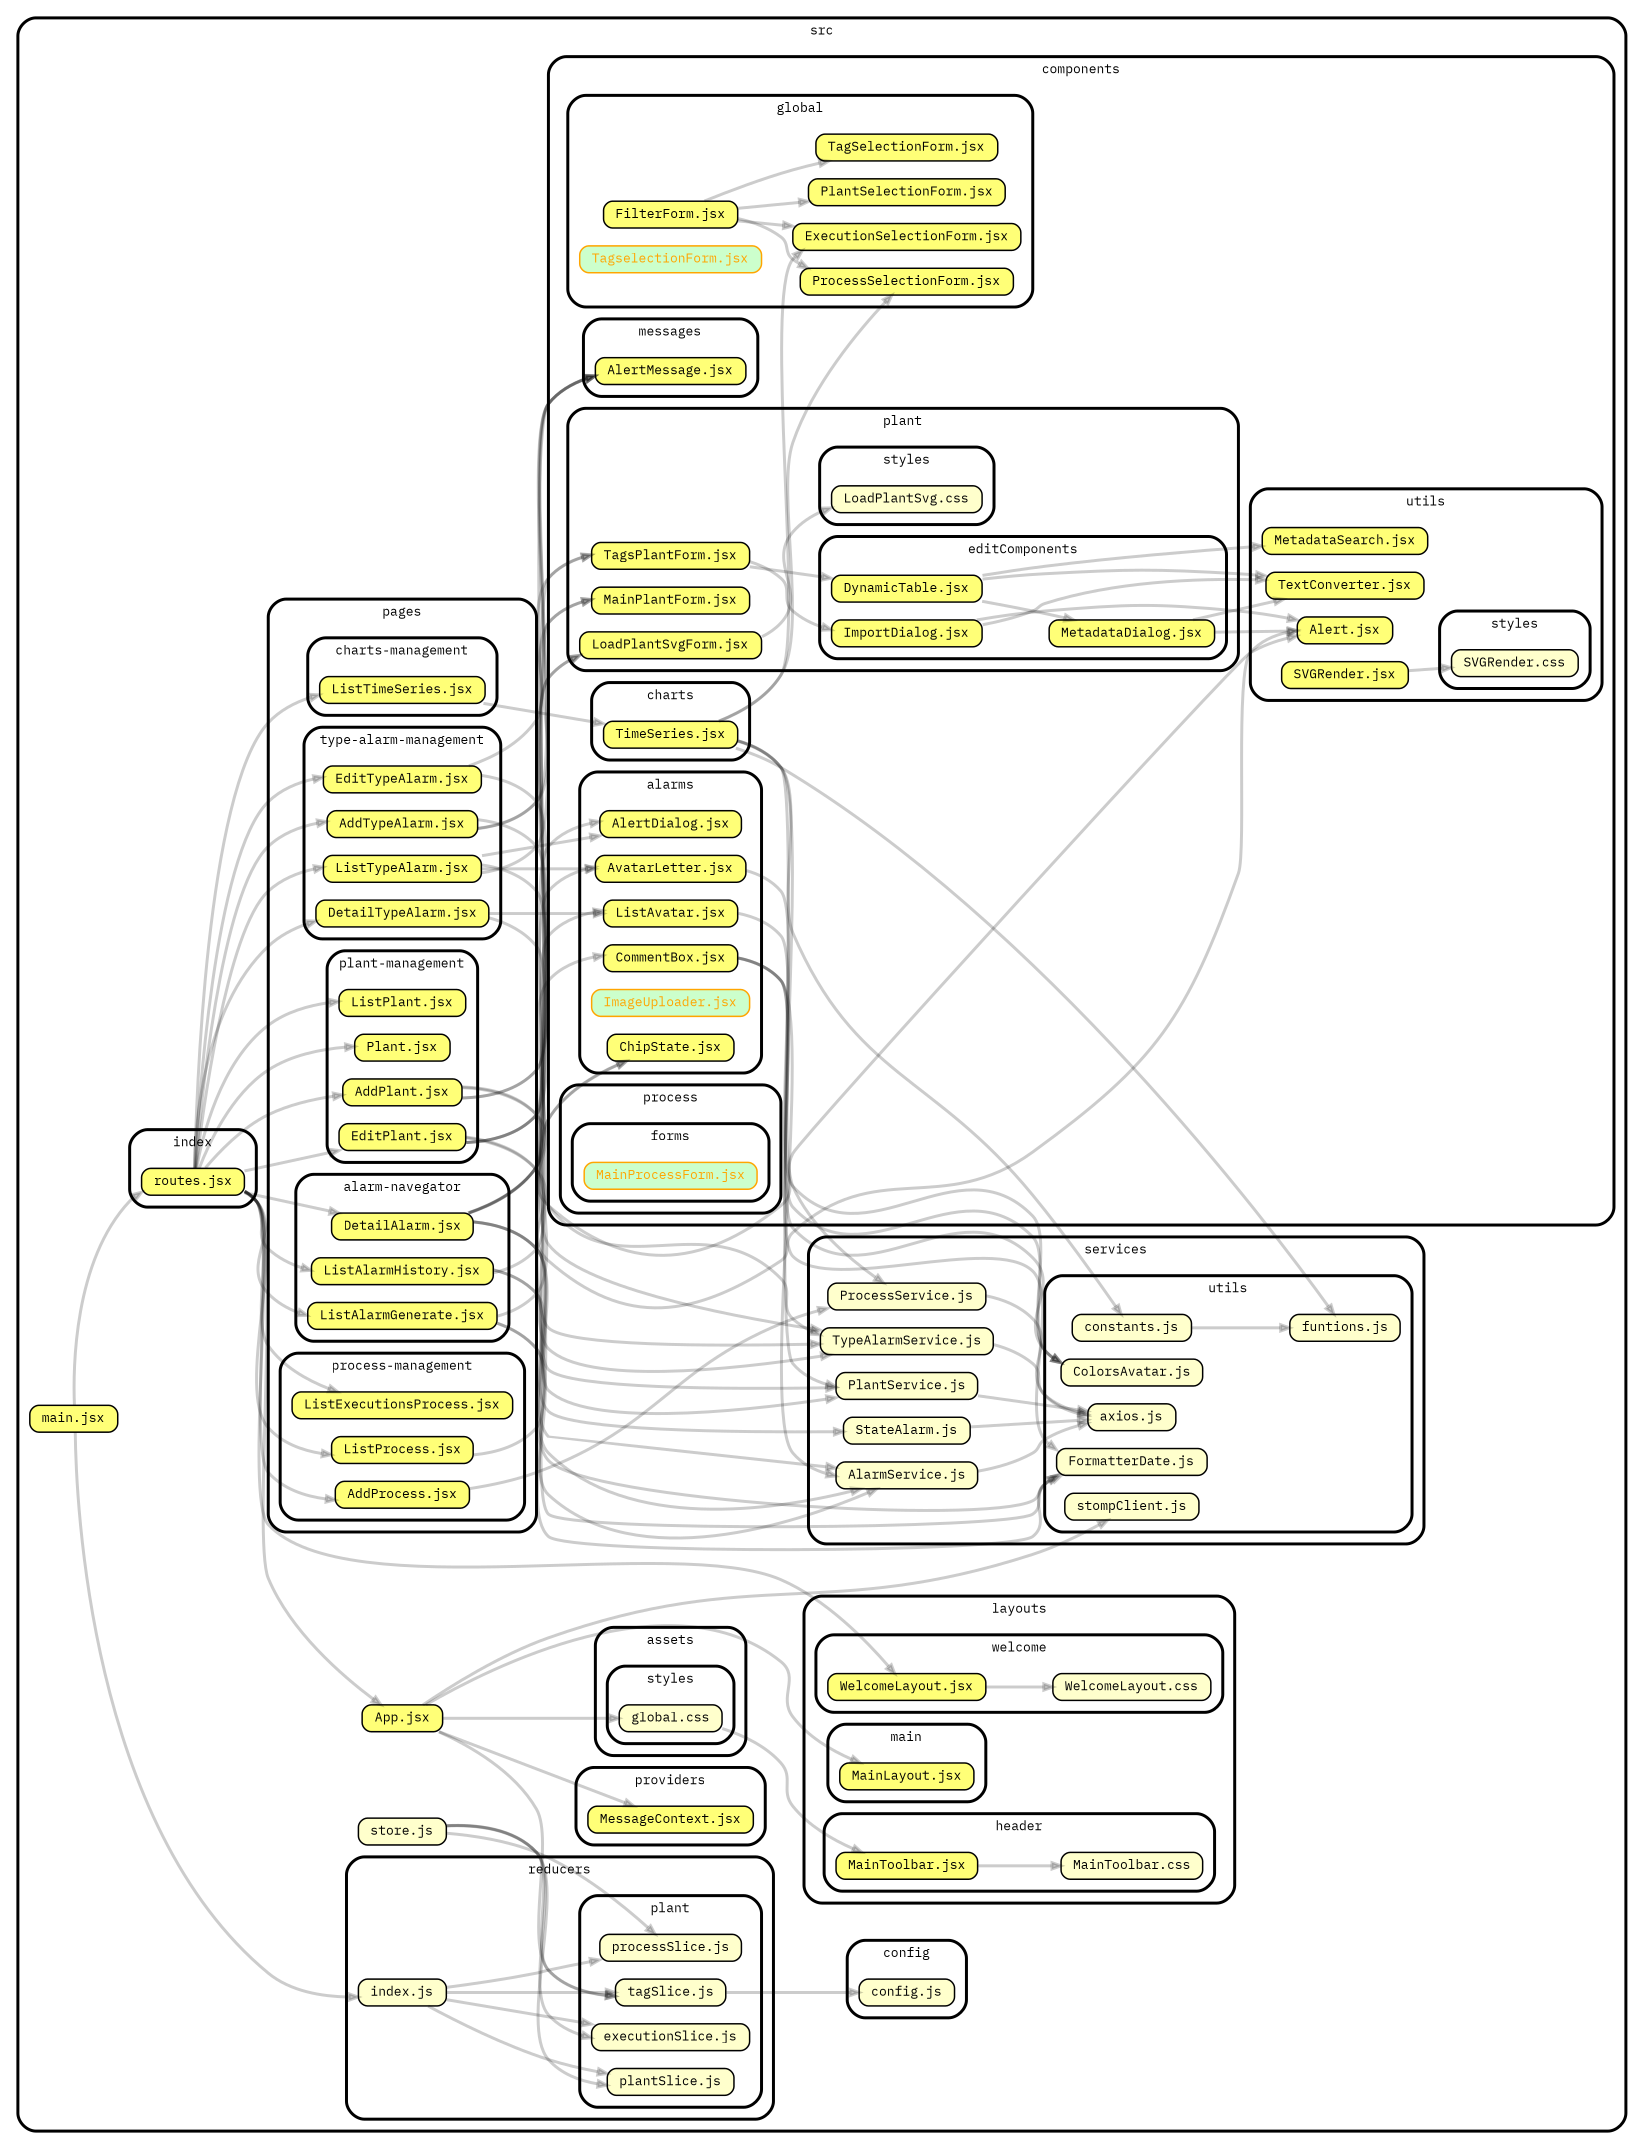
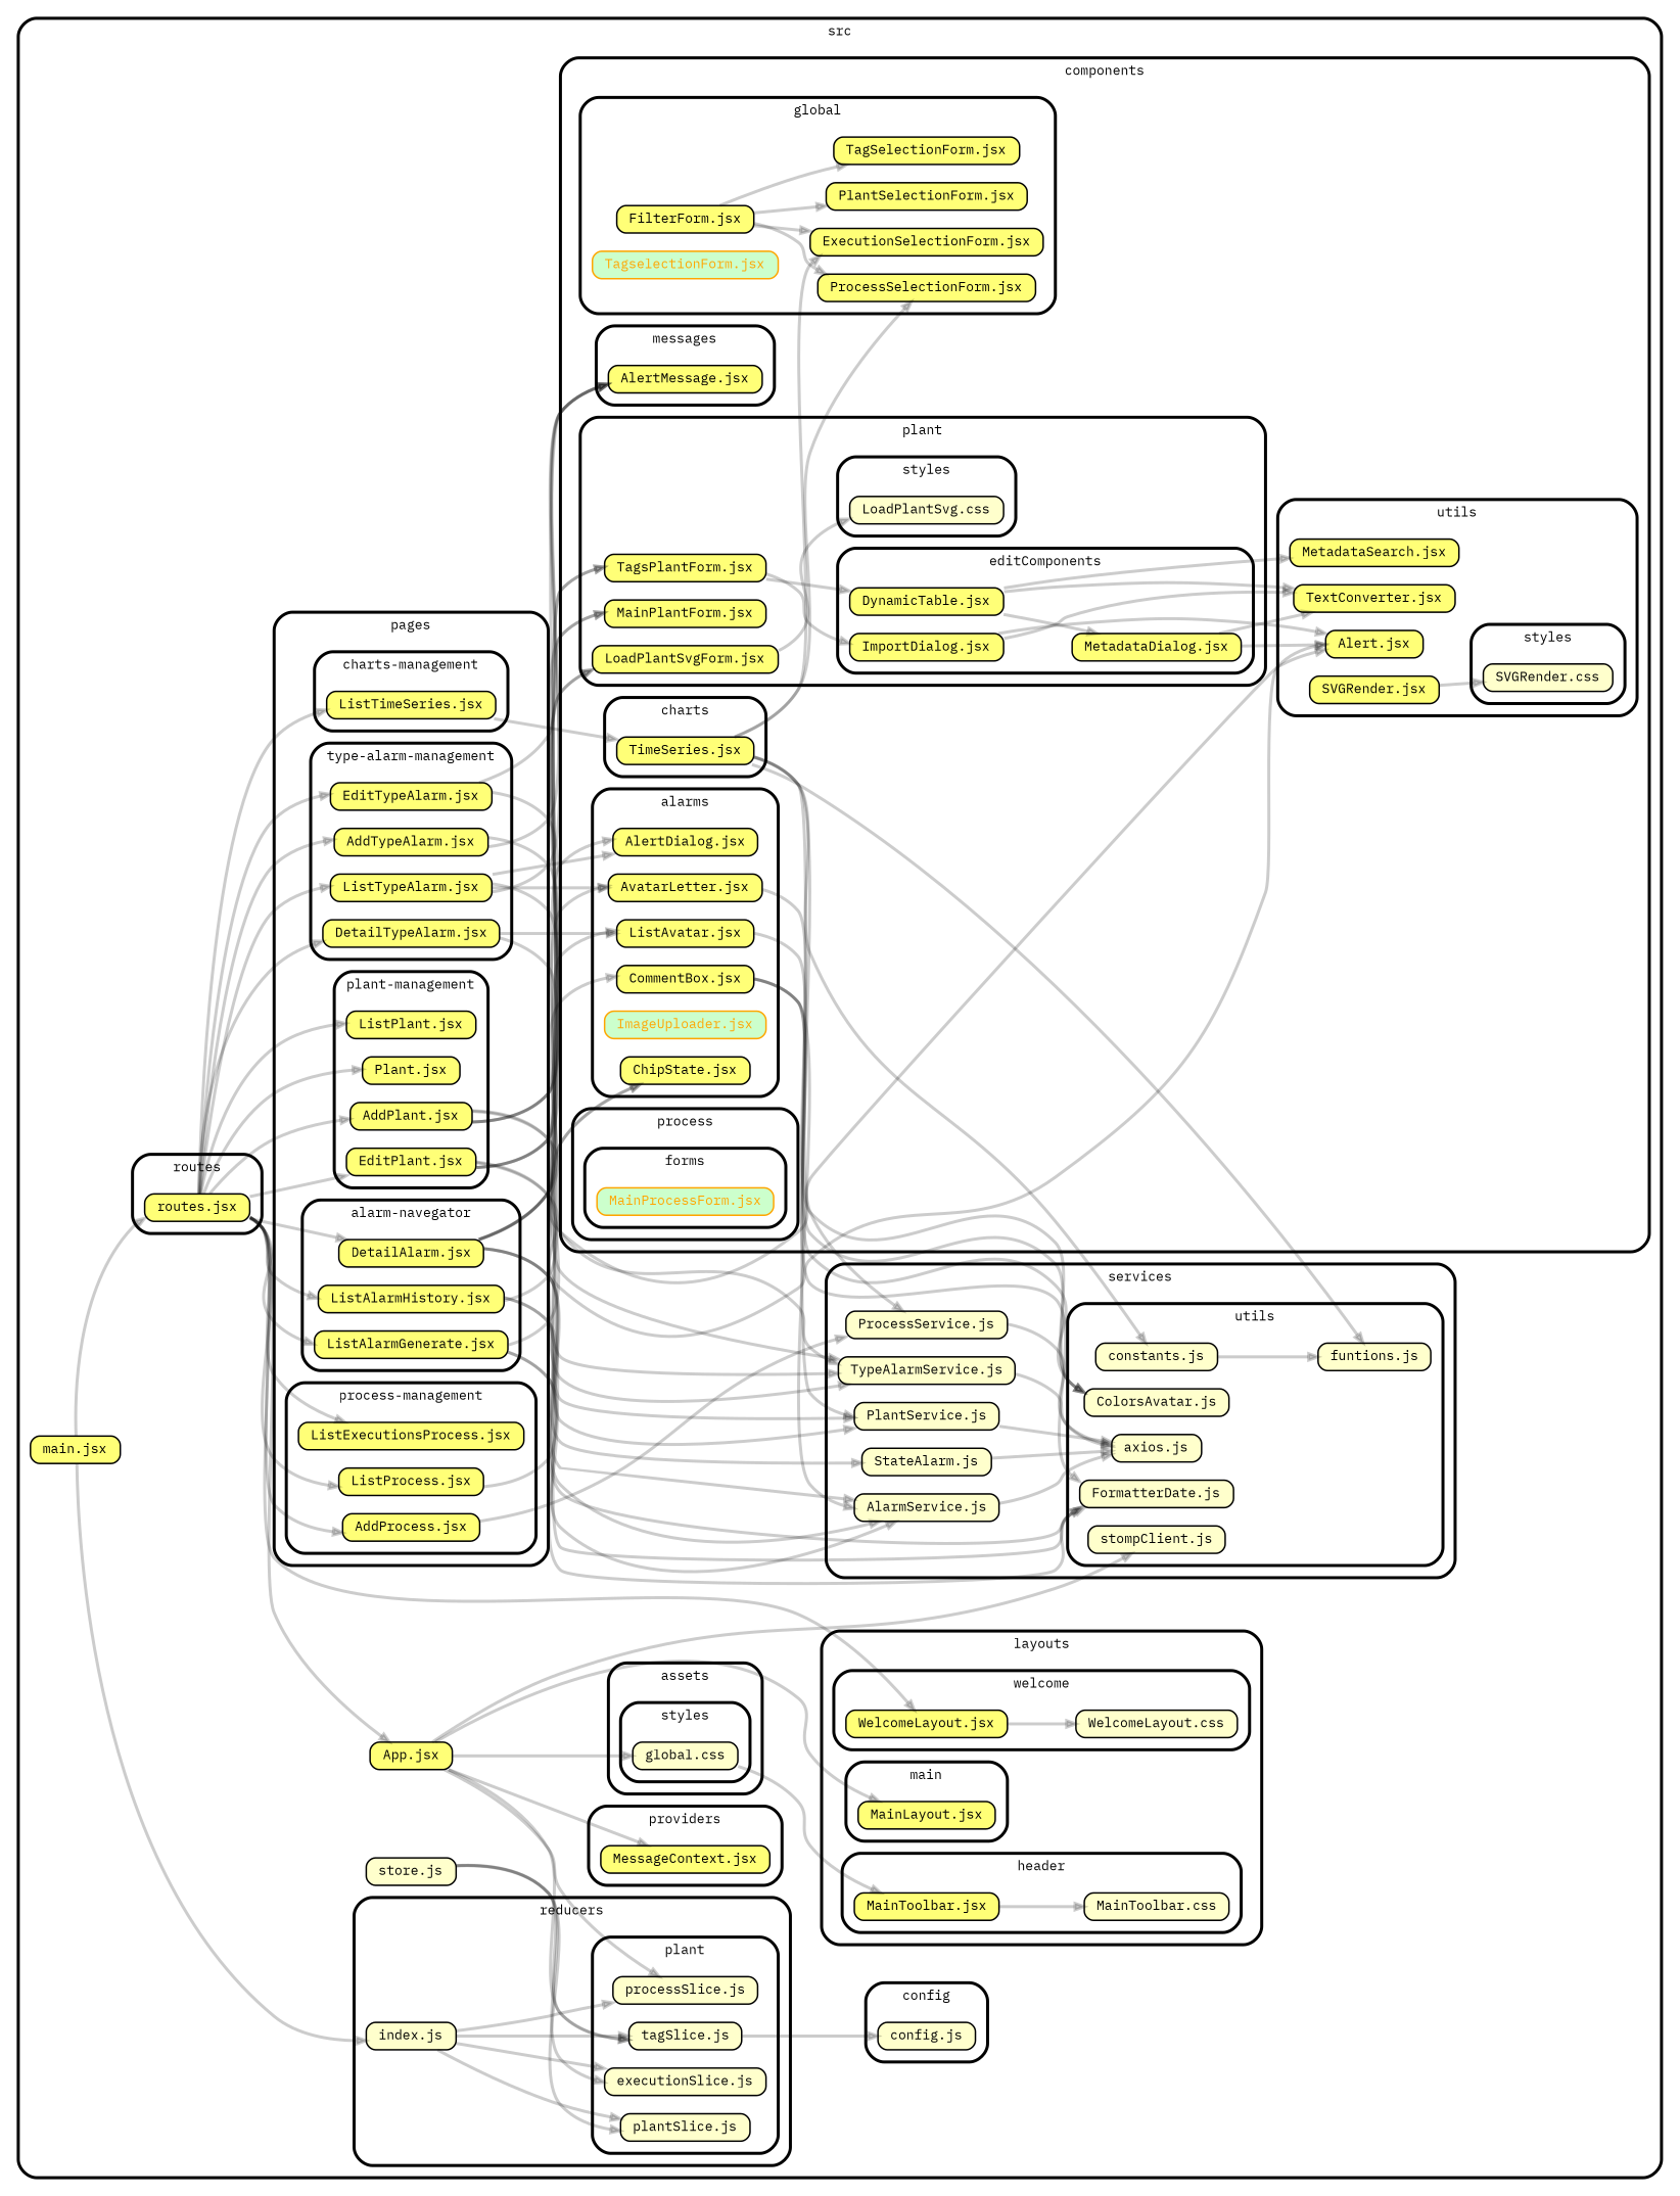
  strict digraph {
    compound=true
    fillcolor="#ffffff"
    fontname="IBM Plex Mono"
    fontsize=9
    nodesep=0.16
    rankdir=LR
    ranksep=0.18
    splines=true
    style="rounded,bold,filled"
    node [color=black fillcolor="#ffff77" fontcolor=black fontname="IBM Plex Mono" fontsize=9 shape=box style="rounded, filled"]
    edge [arrowhead=normal arrowsize=0.6 color="#00000033" fontname="IBM Plex Mono" fontsize=9 penwidth=2.0]
    n1 [fillcolor="#ffffcc" height=0.2 label=<global.css>]
    n2 [height=0.2 label=<AlertDialog.jsx>]
    n3 [height=0.2 label=<AvatarLetter.jsx>]
    n4 [height=0.2 label=<ChipState.jsx>]
    n5 [height=0.2 label=<CommentBox.jsx>]
    n6 [color=orange fillcolor="#ccffcc" fontcolor=orange height=0.2 label=<ImageUploader.jsx>]
    n7 [height=0.2 label=<ListAvatar.jsx>]
    n8 [height=0.2 label=<TimeSeries.jsx>]
    n9 [height=0.2 label=<ExecutionSelectionForm.jsx>]
    n10 [height=0.2 label=<ProcessSelectionForm.jsx>]
    n11 [height=0.2 label=<FilterForm.jsx>]
    n12 [height=0.2 label=<PlantSelectionForm.jsx>]
    n13 [height=0.2 label=<TagSelectionForm.jsx>]
    n14 [color=orange fillcolor="#ccffcc" fontcolor=orange height=0.2 label=<TagselectionForm.jsx>]
    n15 [height=0.2 label=<AlertMessage.jsx>]
    n16 [height=0.2 label=<DynamicTable.jsx>]
    n17 [height=0.2 label=<ImportDialog.jsx>]
    n18 [height=0.2 label=<MetadataDialog.jsx>]
    n19 [fillcolor="#ffffcc" height=0.2 label=<LoadPlantSvg.css>]
    n20 [height=0.2 label=<LoadPlantSvgForm.jsx>]
    n21 [height=0.2 label=<MainPlantForm.jsx>]
    n22 [height=0.2 label=<TagsPlantForm.jsx>]
    n23 [color=orange fillcolor="#ccffcc" fontcolor=orange height=0.2 label=<MainProcessForm.jsx>]
    n24 [fillcolor="#ffffcc" height=0.2 label=<SVGRender.css>]
    n25 [height=0.2 label=<MetadataSearch.jsx>]
    n26 [height=0.2 label=<TextConverter.jsx>]
    n27 [height=0.2 label=<Alert.jsx>]
    n28 [height=0.2 label=<SVGRender.jsx>]
    n29 [height=0.2 label=<DetailAlarm.jsx>]
    n30 [height=0.2 label=<ListAlarmGenerate.jsx>]
    n31 [height=0.2 label=<ListAlarmHistory.jsx>]
    n32 [height=0.2 label=<ListTimeSeries.jsx>]
    n33 [height=0.2 label=<AddPlant.jsx>]
    n34 [height=0.2 label=<EditPlant.jsx>]
    n35 [height=0.2 label=<ListPlant.jsx>]
    n36 [height=0.2 label=<Plant.jsx>]
    n37 [height=0.2 label=<AddProcess.jsx>]
    n38 [height=0.2 label=<ListExecutionsProcess.jsx>]
    n39 [height=0.2 label=<ListProcess.jsx>]
    n40 [height=0.2 label=<AddTypeAlarm.jsx>]
    n41 [height=0.2 label=<DetailTypeAlarm.jsx>]
    n42 [height=0.2 label=<EditTypeAlarm.jsx>]
    n43 [height=0.2 label=<ListTypeAlarm.jsx>]
    n44 [height=0.2 label=<MessageContext.jsx>]
    n45 [fillcolor="#ffffcc" height=0.2 label=<config.js>]
    n46 [fillcolor="#ffffcc" height=0.2 label=<MainToolbar.css>]
    n47 [height=0.2 label=<MainToolbar.jsx>]
    n48 [height=0.2 label=<MainLayout.jsx>]
    n49 [fillcolor="#ffffcc" height=0.2 label=<WelcomeLayout.css>]
    n50 [height=0.2 label=<WelcomeLayout.jsx>]
    n51 [fillcolor="#ffffcc" height=0.2 label=<tagSlice.js>]
    n52 [fillcolor="#ffffcc" height=0.2 label=<executionSlice.js>]
    n53 [fillcolor="#ffffcc" height=0.2 label=<plantSlice.js>]
    n54 [fillcolor="#ffffcc" height=0.2 label=<processSlice.js>]
    n55 [fillcolor="#ffffcc" height=0.2 label=<index.js>]
    n56 [height=0.2 label=<routes.jsx>]
    n57 [fillcolor="#ffffcc" height=0.2 label=<stompClient.js>]
    n58 [fillcolor="#ffffcc" height=0.2 label=<ColorsAvatar.js>]
    n59 [fillcolor="#ffffcc" height=0.2 label=<FormatterDate.js>]
    n60 [fillcolor="#ffffcc" height=0.2 label=<constants.js>]
    n61 [fillcolor="#ffffcc" height=0.2 label=<funtions.js>]
    n62 [fillcolor="#ffffcc" height=0.2 label=<axios.js>]
    n63 [fillcolor="#ffffcc" height=0.2 label=<AlarmService.js>]
    n64 [fillcolor="#ffffcc" height=0.2 label=<PlantService.js>]
    n65 [fillcolor="#ffffcc" height=0.2 label=<ProcessService.js>]
    n66 [fillcolor="#ffffcc" height=0.2 label=<StateAlarm.js>]
    n67 [fillcolor="#ffffcc" height=0.2 label=<TypeAlarmService.js>]
    n68 [height=0.2 label=<App.jsx>]
    n69 [height=0.2 label=<main.jsx>]
    n70 [fillcolor="#ffffcc" height=0.2 label=<store.js>]
    subgraph cluster_1 {
      label=src
      n68
      n69
      n70
      subgraph cluster_2 {
        label=assets
        subgraph cluster_3 {
          label=styles
          n1
        }
      }
      subgraph cluster_4 {
        label=components
        subgraph cluster_5 {
          label=alarms
          n2
          n3
          n4
          n5
          n6
          n7
        }
        subgraph cluster_6 {
          label=charts
          n8
        }
        subgraph cluster_7 {
          label=global
          n9
          n10
          n11
          n12
          n13
          n14
        }
        subgraph cluster_8 {
          label=messages
          n15
        }
        subgraph cluster_9 {
          label=plant
          n20
          n21
          n22
          subgraph cluster_10 {
            label=editComponents
            n16
            n17
            n18
          }
          subgraph cluster_11 {
            label=styles
            n19
          }
        }
        subgraph cluster_12 {
          label=process
          subgraph cluster_13 {
            label=forms
            n23
          }
        }
        subgraph cluster_14 {
          label=utils
          n25
          n26
          n27
          n28
          subgraph cluster_15 {
            label=styles
            n24
          }
        }
      }
      subgraph cluster_16 {
        label=pages
        subgraph cluster_17 {
          label="alarm-navegator"
          n29
          n30
          n31
        }
        subgraph cluster_18 {
          label="charts-management"
          n32
        }
        subgraph cluster_19 {
          label="plant-management"
          n33
          n34
          n35
          n36
        }
        subgraph cluster_20 {
          label="process-management"
          n37
          n38
          n39
        }
        subgraph cluster_21 {
          label="type-alarm-management"
          n40
          n41
          n42
          n43
        }
      }
      subgraph cluster_22 {
        label=providers
        n44
      }
      subgraph cluster_23 {
        label=config
        n45
      }
      subgraph cluster_24 {
        label=layouts
        subgraph cluster_25 {
          label=header
          n46
          n47
        }
        subgraph cluster_26 {
          label=main
          n48
        }
        subgraph cluster_27 {
          label=welcome
          n49
          n50
        }
      }
      subgraph cluster_28 {
        label=reducers
        n55
        subgraph cluster_29 {
          label=plant
          n51
          n52
          n53
          n54
        }
      }
      subgraph cluster_30 {
-       label=index
+       label=routes
        n56
      }
      subgraph cluster_31 {
        label=services
        n63
        n64
        n65
        n66
        n67
        subgraph cluster_32 {
          label=utils
          n57
          n58
          n59
          n60
          n61
          n62
        }
      }
    }
    n1 -> n47
    n3 -> n58
    n5 -> n58
    n5 -> n59
    n5 -> n63
    n7 -> n58
    n8 -> n9
    n8 -> n10
    n8 -> n60
    n8 -> n61
    n8 -> n64
    n8 -> n65
    n11 -> n9
    n11 -> n10
    n11 -> n12
    n11 -> n13
    n16 -> n18
    n16 -> n25
    n16 -> n26
    n17 -> n26
    n17 -> n27
    n18 -> n26
    n18 -> n27
    n20 -> n19
    n22 -> n16
    n22 -> n17
    n28 -> n24
    n29 -> n2
    n29 -> n5
    n29 -> n7
    n29 -> n15
    n29 -> n59
    n29 -> n63
    n29 -> n66
    n30 -> n4
    n30 -> n59
    n30 -> n63
    n31 -> n3
    n31 -> n59
    n31 -> n63
    n32 -> n8
    n33 -> n20
    n33 -> n21
-   n40 -> n22
+   n33 -> n22
    n33 -> n27
    n33 -> n64
    n34 -> n20
    n34 -> n21
    n34 -> n22
    n34 -> n27
    n34 -> n64
    n37 -> n65
    n39 -> n4
    n40 -> n15
    n40 -> n67
    n41 -> n7
    n41 -> n67
    n42 -> n15
    n42 -> n67
    n43 -> n2
    n43 -> n3
    n43 -> n15
    n43 -> n67
    n47 -> n46
    n50 -> n49
    n51 -> n45
    n55 -> n51
    n55 -> n52
    n55 -> n53
    n55 -> n54
    n56 -> n29
    n56 -> n30
    n56 -> n31
    n56 -> n32
    n56 -> n33
    n56 -> n34
    n56 -> n35
    n56 -> n36
    n56 -> n37
    n56 -> n38
    n56 -> n39
    n56 -> n40
    n56 -> n41
    n56 -> n42
    n56 -> n43
    n56 -> n50
    n56 -> n68
    n60 -> n61
    n63 -> n62
    n64 -> n62
    n65 -> n62
    n66 -> n62
    n67 -> n62
    n68 -> n1
    n68 -> n44
    n68 -> n48
    n68 -> n51
    n68 -> n57
    n69 -> n55
    n69 -> n56
    n70 -> n51
    n70 -> n52
    n70 -> n53
-   n70 -> n54
+   n68 -> n54
  }
